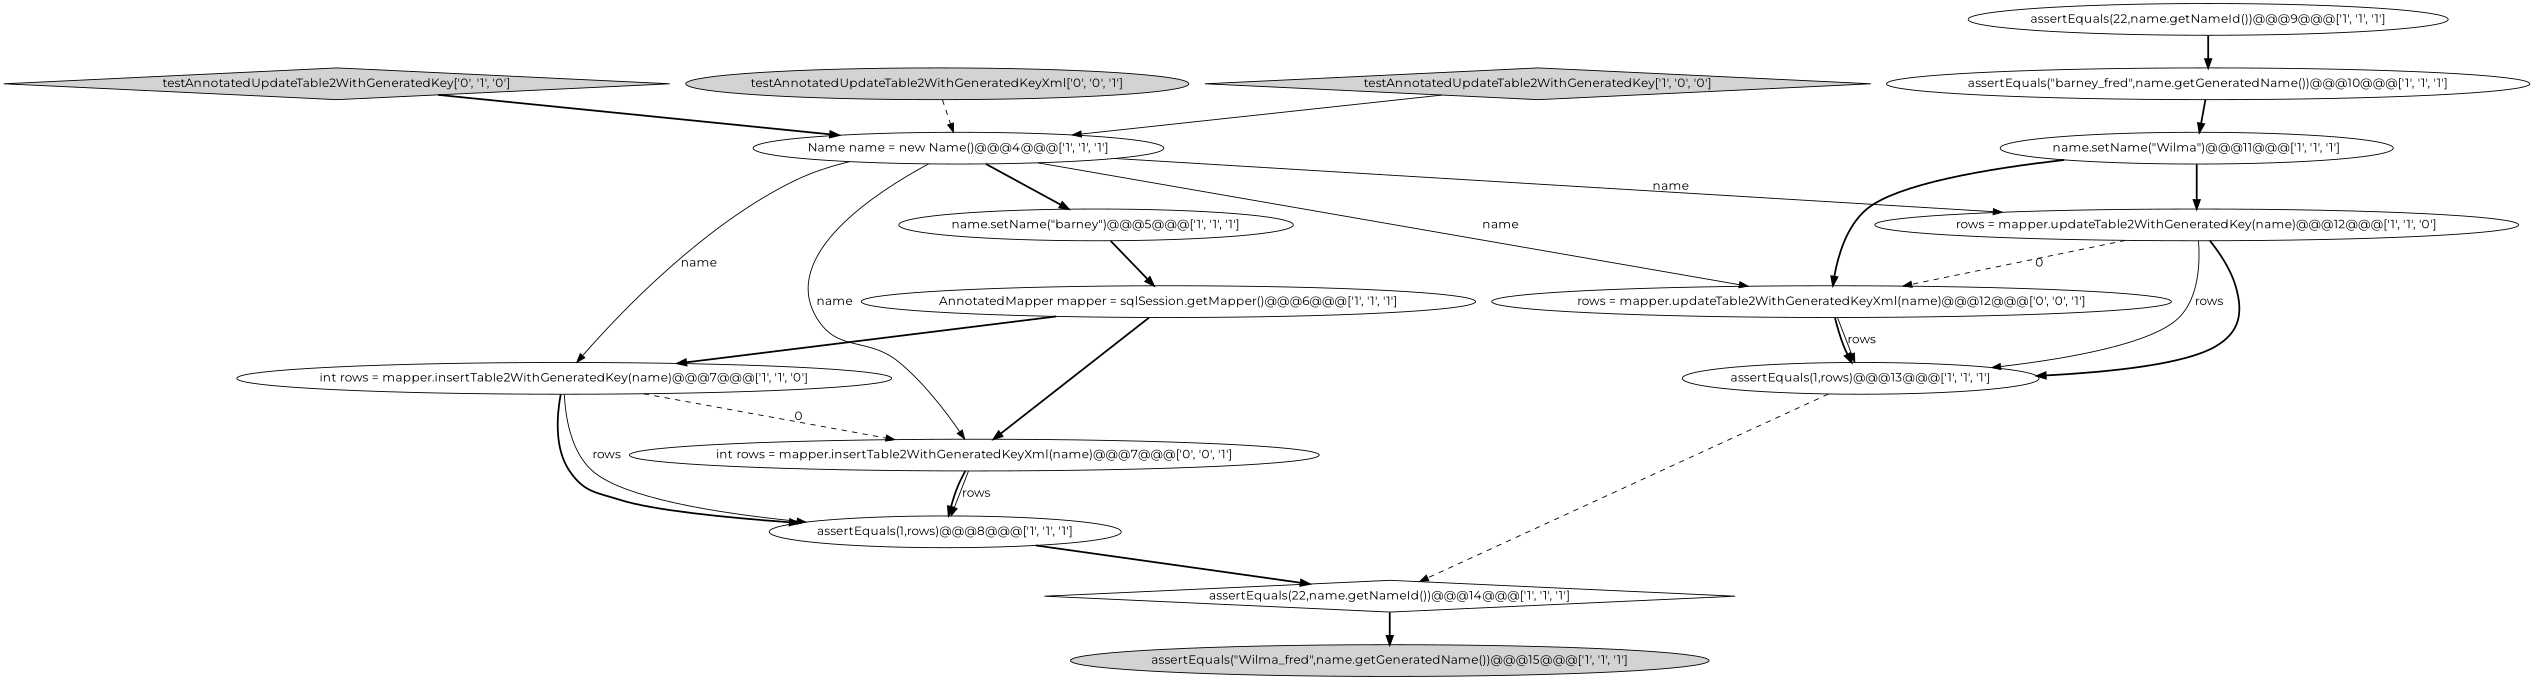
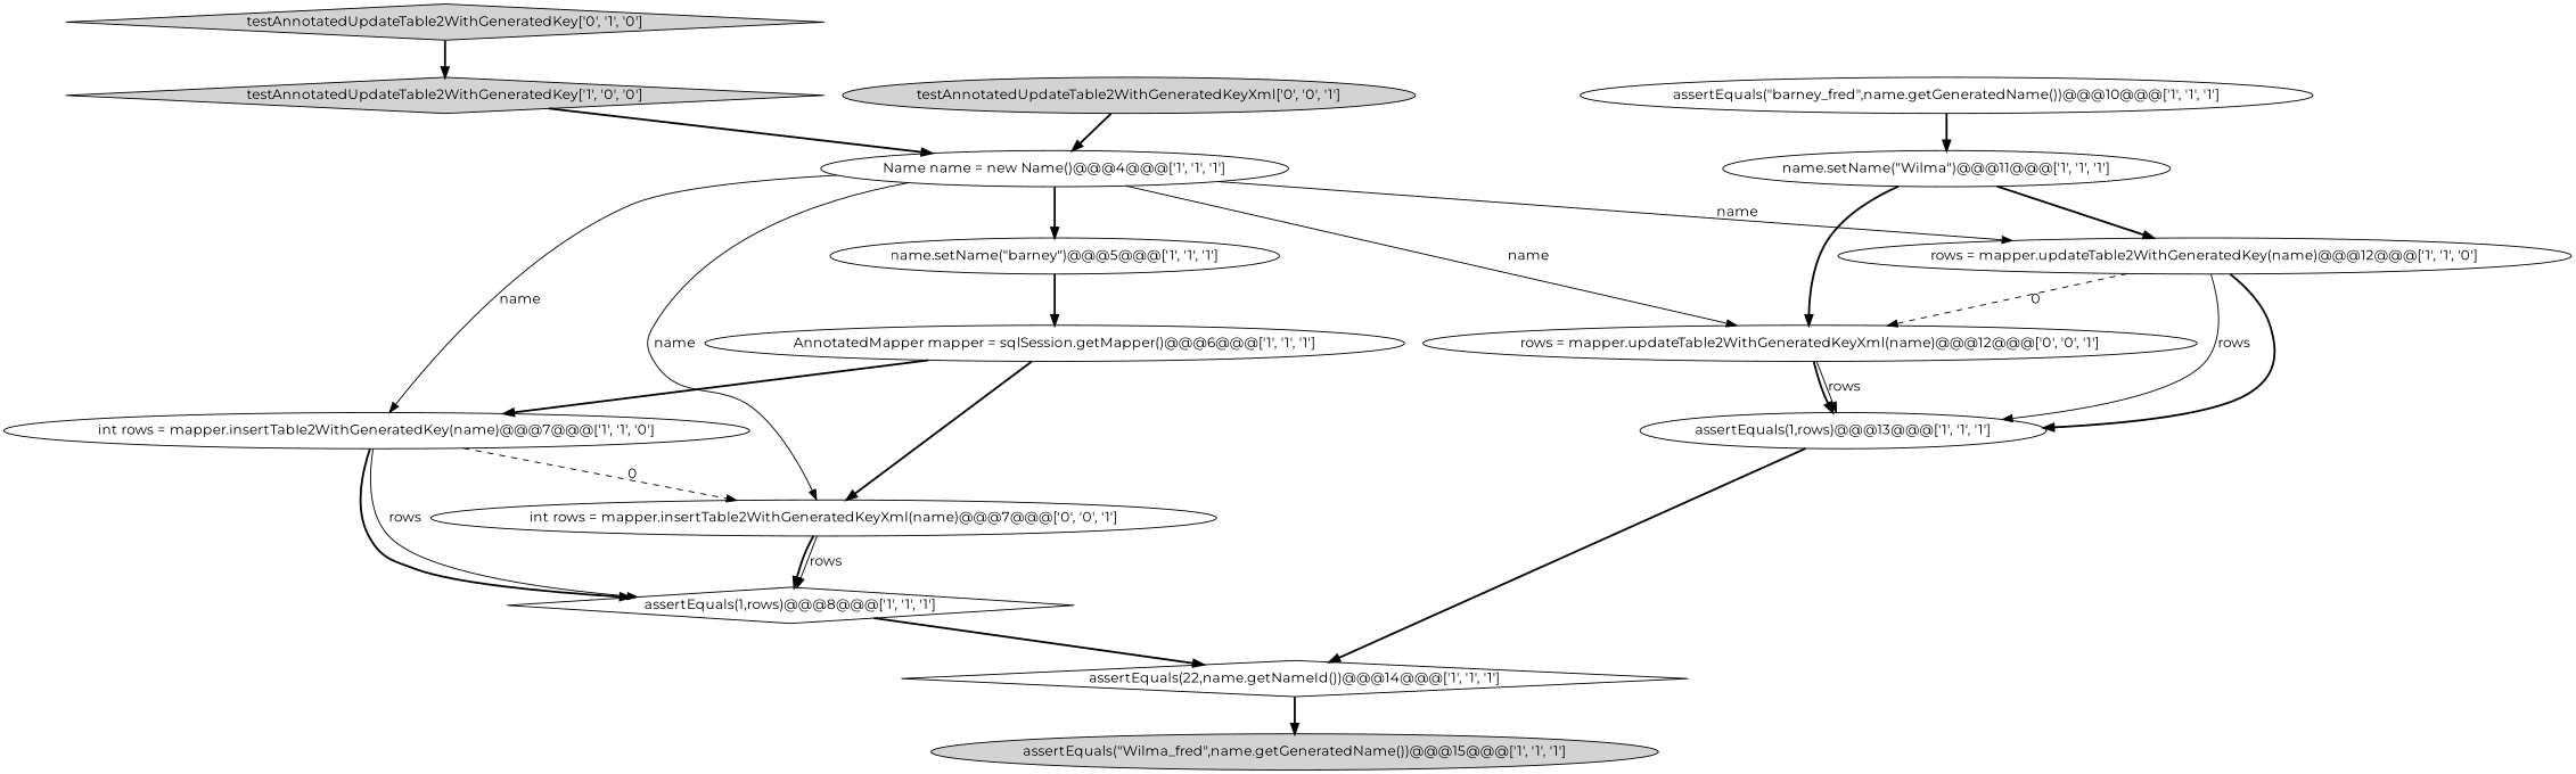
  digraph {
    fontname=Montserrat
    node [fillcolor=white fontname=Montserrat shape=ellipse style=filled]
    edge [fontname=Montserrat style=bold]
    n1 [label="rows = mapper.updateTable2WithGeneratedKeyXml(name)@@@12@@@['0', '0', '1']"]
    n2 [label="assertEquals(1,rows)@@@13@@@['1', '1', '1']"]
    n3 [label="assertEquals(22,name.getNameId())@@@14@@@['1', '1', '1']" shape=diamond]
-   n4 [label="assertEquals(1,rows)@@@8@@@['1', '1', '1']"]
-   n5 [label="assertEquals(22,name.getNameId())@@@9@@@['1', '1', '1']"]
+   n4 [label="assertEquals(1,rows)@@@8@@@['1', '1', '1']" shape=diamond]
    n6 [label="assertEquals(\"barney_fred\",name.getGeneratedName())@@@10@@@['1', '1', '1']"]
    n7 [fillcolor=lightgray label="assertEquals(\"Wilma_fred\",name.getGeneratedName())@@@15@@@['1', '1', '1']"]
    n8 [label="int rows = mapper.insertTable2WithGeneratedKey(name)@@@7@@@['1', '1', '0']"]
    n9 [label="int rows = mapper.insertTable2WithGeneratedKeyXml(name)@@@7@@@['0', '0', '1']"]
    n10 [fillcolor=lightgray label="testAnnotatedUpdateTable2WithGeneratedKey['0', '1', '0']" shape=diamond]
    n11 [label="Name name = new Name()@@@4@@@['1', '1', '1']"]
    n12 [label="rows = mapper.updateTable2WithGeneratedKey(name)@@@12@@@['1', '1', '0']"]
    n13 [label="name.setName(\"barney\")@@@5@@@['1', '1', '1']"]
    n14 [label="name.setName(\"Wilma\")@@@11@@@['1', '1', '1']"]
    n15 [label="AnnotatedMapper mapper = sqlSession.getMapper()@@@6@@@['1', '1', '1']"]
    n16 [fillcolor=lightgray label="testAnnotatedUpdateTable2WithGeneratedKeyXml['0', '0', '1']"]
    n17 [fillcolor=lightgray label="testAnnotatedUpdateTable2WithGeneratedKey['1', '0', '0']" shape=diamond]
    n1 -> n2 [label=rows style=solid]
    n1 -> n2
-   n2 -> n3 [style=dashed]
+   n2 -> n3
    n3 -> n7
    n4 -> n3
-   n5 -> n6
    n6 -> n14
    n8 -> n4 [label=rows style=solid]
    n8 -> n4
    n8 -> n9 [label=0 style=dashed]
    n9 -> n4
    n9 -> n4 [label=rows style=solid]
-   n10 -> n11
+   n10 -> n17
    n11 -> n1 [label=name style=solid]
    n11 -> n8 [label=name style=solid]
    n11 -> n9 [label=name style=solid]
    n11 -> n12 [label=name style=solid]
    n11 -> n13
    n12 -> n1 [label=0 style=dashed]
    n12 -> n2
    n12 -> n2 [label=rows style=solid]
    n13 -> n15
    n14 -> n1
    n14 -> n12
    n15 -> n8
    n15 -> n9
-   n16 -> n11 [style=dashed]
-   n17 -> n11 [style=solid]
+   n16 -> n11
+   n17 -> n11
  }
